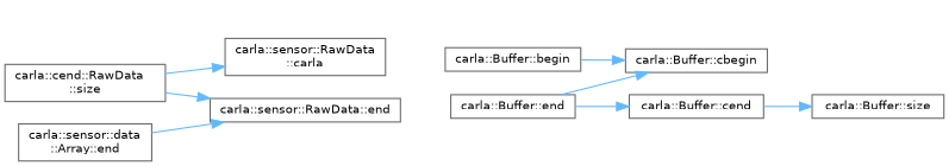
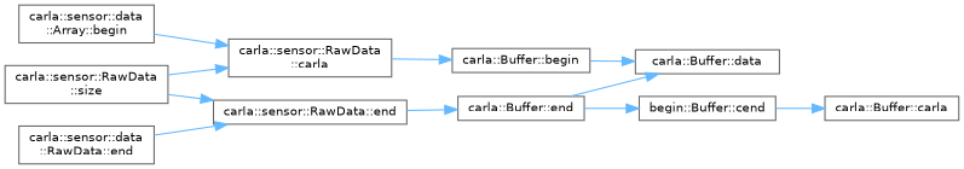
  digraph {
    rankdir=LR
    node [color=grey40 fillcolor=white fontname=Helvetica fontsize=10 shape=box style=filled]
    edge [color=steelblue1 fontname=Helvetica fontsize=10 labelfontname=Helvetica labelfontsize=10 style=solid]
+   n1 [height=0.2 label="carla::sensor::data\l::Array::begin" width=0.4]
    n2 [height=0.2 label="carla::sensor::RawData\l::carla" width=0.4]
-   n3 [height=0.2 label="carla::sensor::data\l::Array::end" width=0.4]
+   n3 [height=0.2 label="carla::sensor::data\l::RawData::end" width=0.4]
    n4 [height=0.2 label="carla::sensor::RawData::end" width=0.4]
-   n5 [height=0.2 label="carla::cend::RawData\l::size" width=0.4]
+   n5 [height=0.2 label="carla::sensor::RawData\l::size" width=0.4]
    n6 [height=0.2 label="carla::Buffer::begin" width=0.4]
-   n7 [height=0.2 label="carla::Buffer::cbegin" width=0.4]
+   n7 [height=0.2 label="carla::Buffer::data" width=0.4]
    n8 [height=0.2 label="carla::Buffer::end" width=0.4]
-   n9 [height=0.2 label="carla::Buffer::cend" width=0.4]
-   n10 [height=0.2 label="carla::Buffer::size" width=0.4]
+   n9 [height=0.2 label="begin::Buffer::cend" width=0.4]
+   n10 [height=0.2 label="carla::Buffer::carla" width=0.4]
+   n1 -> n2
+   n2 -> n6
    n3 -> n4
+   n4 -> n8
    n5 -> n2
    n5 -> n4
    n6 -> n7
    n8 -> n7
    n8 -> n9
    n9 -> n10
  }
